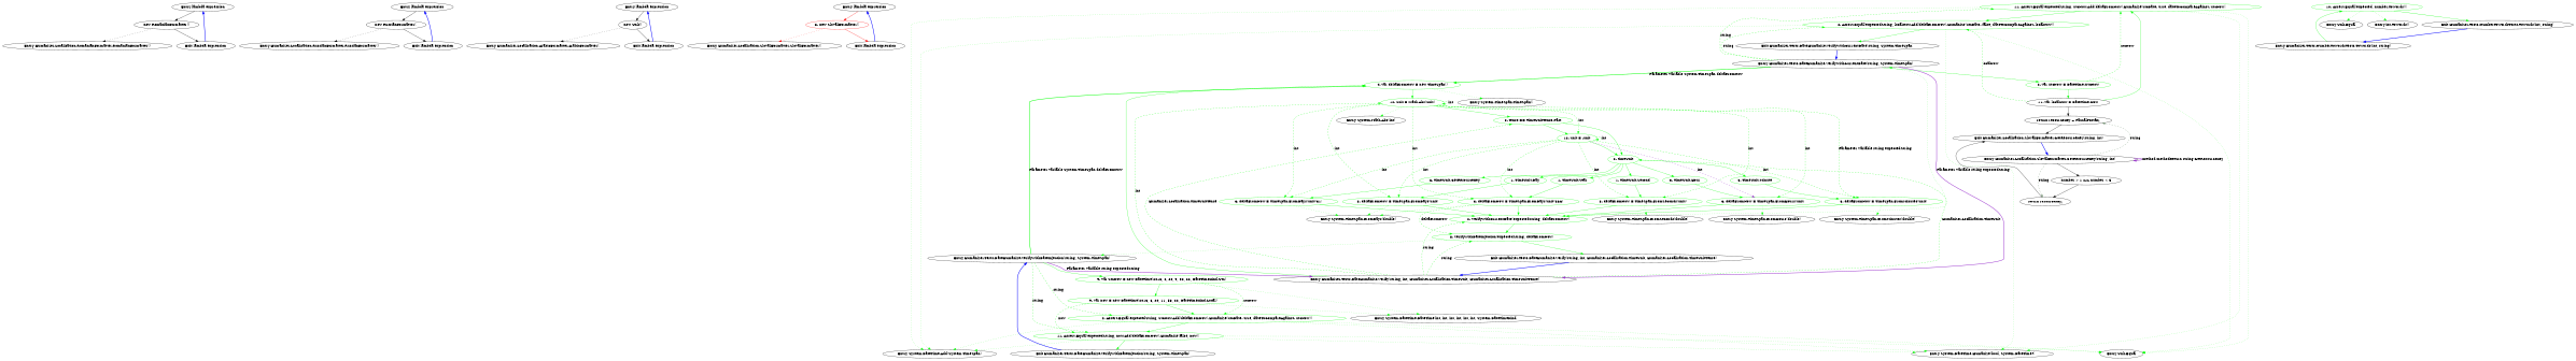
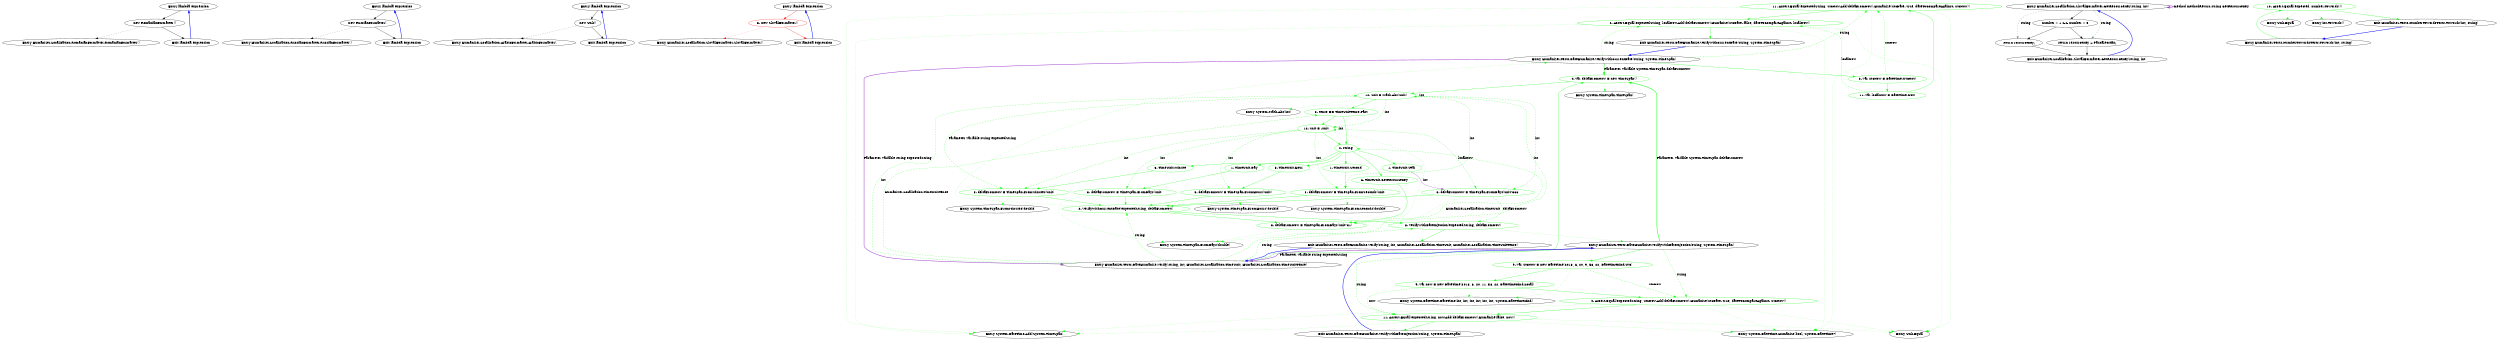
  digraph {
    node [cluster="Humanizer.Tests.DateHumanize.Verify(string, int, Humanizer.Localisation.TimeUnit, Humanizer.Localisation.TimeUnitTense)" span="0-0" file="DateHumanizeTests.cs"]
    edge [style=solid color=green]
    n1 [cluster="lambda expression" label="Entry lambda expression" span="15-15" file=""]
    n2 [cluster="lambda expression" label="new RomanianFormatter()" span="15-15" file=""]
    n3 [cluster="lambda expression" label="Exit lambda expression" span="15-15" file=""]
    n4 [cluster="Humanizer.Localisation.RomanianFormatter.RomanianFormatter()" label="Entry Humanizer.Localisation.RomanianFormatter.RomanianFormatter()" span="2-2" file=""]
    n5 [cluster="lambda expression" label="Entry lambda expression" span="16-16" file=""]
    n6 [cluster="lambda expression" label="new RussianFormatter()" span="16-16" file=""]
    n7 [cluster="lambda expression" label="Exit lambda expression" span="16-16" file=""]
    n8 [cluster="Humanizer.Localisation.RussianFormatter.RussianFormatter()" label="Entry Humanizer.Localisation.RussianFormatter.RussianFormatter()" span="2-2" file=""]
    n9 [cluster="lambda expression" label="Entry lambda expression" span="17-17" file=""]
    n10 [cluster="lambda expression" label="new Unk()" span="17-17" file=""]
    n11 [cluster="lambda expression" label="Exit lambda expression" span="17-17" file=""]
    n12 [cluster="Humanizer.Localisation.ArabicFormatter.ArabicFormatter()" label="Entry Humanizer.Localisation.ArabicFormatter.ArabicFormatter()" span="2-2" file=""]
    n13 [cluster="lambda expression" label="Entry lambda expression" span="18-18" file=""]
    n14 [cluster="lambda expression" color=red community=0 label="3: new SlovakFormatter()" span="18-18" file=""]
    n15 [cluster="lambda expression" label="Exit lambda expression" span="18-18" file=""]
    n16 [cluster="Humanizer.Localisation.SlovakFormatter.SlovakFormatter()" label="Entry Humanizer.Localisation.SlovakFormatter.SlovakFormatter()" span="2-2" file=""]
    n17 [cluster="System.DateTime.Add(System.TimeSpan)" label="Entry System.DateTime.Add(System.TimeSpan)"]
    n18 [cluster="Humanizer.Tests.DateHumanize.VerifyWithCurrentDate(string, System.TimeSpan)" label="Entry Humanizer.Tests.DateHumanize.VerifyWithCurrentDate(string, System.TimeSpan)" span="8-8"]
    n19 [cluster="Humanizer.Tests.DateHumanize.VerifyWithCurrentDate(string, System.TimeSpan)" color=green community=0 label="2: var utcNow = DateTime.UtcNow" span="10-10"]
    n20 [cluster="Humanizer.Tests.DateHumanize.VerifyWithCurrentDate(string, System.TimeSpan)" color=green community=0 label="11: Assert.Equal(expectedString, utcNow.Add(deltaFromNow).Humanize(utcDate: true, dateToCompareAgainst: utcNow))" span="14-14"]
    n21 [cluster="Humanizer.Tests.DateHumanize.VerifyWithCurrentDate(string, System.TimeSpan)" color=green community=0 label="2: Assert.Equal(expectedString, localNow.Add(deltaFromNow).Humanize(utcDate: false, dateToCompareAgainst: localNow))" span="15-15"]
    n22 [label="Entry Humanizer.Tests.DateHumanize.Verify(string, int, Humanizer.Localisation.TimeUnit, Humanizer.Localisation.TimeUnitTense)" span="27-27"]
    n23 [color=green community=0 label="4: var deltaFromNow = new TimeSpan()" span="29-29"]
-   n24 [cluster="Humanizer.Tests.DateHumanize.VerifyWithCurrentDate(string, System.TimeSpan)" color=black community=0 label="11: var localNow = DateTime.Now" span="11-11"]
+   n24 [cluster="Humanizer.Tests.DateHumanize.VerifyWithCurrentDate(string, System.TimeSpan)" color=green community=0 label="11: var localNow = DateTime.Now" span="11-11"]
    n25 [cluster="System.DateTime.Humanize(bool, System.DateTime?)" label="Entry System.DateTime.Humanize(bool, System.DateTime?)" span="19-19"]
    n26 [cluster="Unk.Equal" label="Entry Unk.Equal" span=""]
    n27 [cluster="Humanizer.Tests.DateHumanize.VerifyWithCurrentDate(string, System.TimeSpan)" label="Exit Humanizer.Tests.DateHumanize.VerifyWithCurrentDate(string, System.TimeSpan)" span="8-8"]
    n28 [color=green community=0 label="12: unit = Math.Abs(unit)" span="30-30"]
    n29 [color=green community=0 label="8: tense == TimeUnitTense.Past" span="32-32"]
-   n30 [color=green community=0 label="2: timeUnit" span="35-35"]
+   n30 [color=green community=0 label="2: string" span="35-35"]
    n31 [color=green community=0 label="2: VerifyWithCurrentDate(expectedString, deltaFromNow)" span="57-57"]
    n32 [color=green community=0 label="8: VerifyWithDateInjection(expectedString, deltaFromNow)" span="58-58"]
    n33 [cluster="System.TimeSpan.TimeSpan()" label="Entry System.TimeSpan.TimeSpan()"]
    n34 [cluster="System.Math.Abs(int)" label="Entry System.Math.Abs(int)"]
    n35 [cluster="System.TimeSpan.FromMinutes(double)" label="Entry System.TimeSpan.FromMinutes(double)"]
    n36 [cluster="Humanizer.Tests.DateHumanize.VerifyWithDateInjection(string, System.TimeSpan)" label="Entry Humanizer.Tests.DateHumanize.VerifyWithDateInjection(string, System.TimeSpan)" span="18-18"]
    n37 [cluster="Humanizer.Tests.DateHumanize.VerifyWithDateInjection(string, System.TimeSpan)" color=green community=0 label="9: var utcNow = new DateTime(2013, 6, 20, 9, 58, 22, DateTimeKind.Utc)" span="20-20"]
    n38 [cluster="Humanizer.Tests.DateHumanize.VerifyWithDateInjection(string, System.TimeSpan)" color=green community=0 label="4: Assert.Equal(expectedString, utcNow.Add(deltaFromNow).Humanize(utcDate: true, dateToCompareAgainst: utcNow))" span="23-23"]
    n39 [cluster="Humanizer.Tests.DateHumanize.VerifyWithDateInjection(string, System.TimeSpan)" color=green community=0 label="11: Assert.Equal(expectedString, now.Add(deltaFromNow).Humanize(false, now))" span="24-24"]
    n40 [cluster="Humanizer.Tests.DateHumanize.VerifyWithDateInjection(string, System.TimeSpan)" color=green community=0 label="9: var now = new DateTime(2013, 6, 20, 11, 58, 22, DateTimeKind.Local)" span="21-21"]
    n41 [cluster="System.DateTime.DateTime(int, int, int, int, int, int, System.DateTimeKind)" label="Entry System.DateTime.DateTime(int, int, int, int, int, int, System.DateTimeKind)"]
    n42 [cluster="Humanizer.Tests.DateHumanize.VerifyWithDateInjection(string, System.TimeSpan)" label="Exit Humanizer.Tests.DateHumanize.VerifyWithDateInjection(string, System.TimeSpan)" span="18-18"]
    n43 [cluster="System.TimeSpan.FromSeconds(double)" label="Entry System.TimeSpan.FromSeconds(double)"]
    n44 [cluster="System.TimeSpan.FromHours(double)" label="Entry System.TimeSpan.FromHours(double)"]
    n45 [cluster="System.TimeSpan.FromDays(double)" label="Entry System.TimeSpan.FromDays(double)"]
    n46 [color=green community=0 label="12: unit = -unit" span="33-33"]
    n47 [color=green community=0 label="3: deltaFromNow = TimeSpan.FromSeconds(unit)" span="38-38"]
    n48 [color=green community=0 label="3: deltaFromNow = TimeSpan.FromMinutes(unit)" span="41-41"]
    n49 [color=green community=0 label="3: deltaFromNow = TimeSpan.FromHours(unit)" span="44-44"]
    n50 [color=green community=0 label="3: deltaFromNow = TimeSpan.FromDays(unit)" span="47-47"]
    n51 [color=green community=0 label="3: deltaFromNow = TimeSpan.FromDays(unit*31)" span="50-50"]
    n52 [color=green community=0 label="3: deltaFromNow = TimeSpan.FromDays(unit*366)" span="53-53"]
    n53 [color=green community=0 label="1: TimeUnit.Second" span="37-37"]
    n54 [color=green community=0 label="3: TimeUnit.Minute" span="40-40"]
    n55 [color=green community=0 label="3: TimeUnit.Hour" span="43-43"]
    n56 [color=green community=0 label="1: TimeUnit.Day" span="46-46"]
    n57 [color=green community=0 label="6: TimeUnit.GetResourceKey" span="49-49"]
    n58 [color=green community=0 label="1: TimeUnit.Year" span="52-52"]
    n59 [label="Exit Humanizer.Tests.DateHumanize.Verify(string, int, Humanizer.Localisation.TimeUnit, Humanizer.Localisation.TimeUnitTense)" span="27-27"]
    n60 [cluster="Humanizer.Localisation.SlovakFormatter.GetResourceKey(string, int)" file="SlovakFormatter.cs" label="Entry Humanizer.Localisation.SlovakFormatter.GetResourceKey(string, int)" span="6-6"]
    n61 [cluster="Humanizer.Localisation.SlovakFormatter.GetResourceKey(string, int)" file="SlovakFormatter.cs" label="number > 1 && number < 5" span="8-8"]
    n62 [cluster="Humanizer.Localisation.SlovakFormatter.GetResourceKey(string, int)" file="SlovakFormatter.cs" label="return resourceKey + PaucalPostfix;" span="9-9"]
    n63 [cluster="Humanizer.Localisation.SlovakFormatter.GetResourceKey(string, int)" file="SlovakFormatter.cs" label="return resourceKey;" span="11-11"]
    n64 [cluster="Humanizer.Localisation.SlovakFormatter.GetResourceKey(string, int)" file="SlovakFormatter.cs" label="Exit Humanizer.Localisation.SlovakFormatter.GetResourceKey(string, int)" span="6-6"]
    n65 [cluster="Unk.Equal" file="TimeSpanHumanizeTests.cs" label="Entry Unk.Equal" span=""]
    n66 [cluster="int.ToWords()" file="TimeSpanHumanizeTests.cs" label="Entry int.ToWords()" span="29-29"]
    n67 [cluster="Humanizer.Tests.NumberToWordsTests.ToWords(int, string)" file="TimeSpanHumanizeTests.cs" label="Entry Humanizer.Tests.NumberToWordsTests.ToWords(int, string)" span="40-40"]
    n68 [cluster="Humanizer.Tests.NumberToWordsTests.ToWords(int, string)" color=green community=0 file="TimeSpanHumanizeTests.cs" label="10: Assert.Equal(expected, number.ToWords())" span="42-42"]
    n69 [cluster="Humanizer.Tests.NumberToWordsTests.ToWords(int, string)" file="TimeSpanHumanizeTests.cs" label="Exit Humanizer.Tests.NumberToWordsTests.ToWords(int, string)" span="40-40"]
    n1 -> n2 [color=""]
    n2 -> n3 [color=""]
    n2 -> n4 [style=dotted color=""]
    n3 -> n1 [color=blue style=bold]
    n5 -> n6 [color=""]
    n6 -> n7 [color=""]
    n6 -> n8 [style=dotted color=""]
    n7 -> n5 [color=blue style=bold]
    n9 -> n10 [color=""]
    n10 -> n11 [color=""]
    n10 -> n12 [style=dotted color=""]
    n11 -> n9 [color=blue style=bold]
    n13 -> n14 [color=red]
    n14 -> n15 [color=red]
    n14 -> n16 [color=red style=dotted]
    n15 -> n13 [color=blue style=bold]
    n18 -> n19
    n18 -> n20 [label=string style=dashed]
    n18 -> n21 [label=string style=dashed]
    n18 -> n22 [color=darkorchid label="Parameter variable string expectedString" style=bold]
    n18 -> n23 [label="Parameter variable System.TimeSpan deltaFromNow" style=bold]
    n19 -> n20 [label=utcNow style=dashed]
    n19 -> n24
    n20 -> n17 [style=dotted]
    n20 -> n21
    n20 -> n25 [style=dotted]
    n20 -> n26 [style=dotted]
    n21 -> n17 [style=dotted]
    n21 -> n25 [style=dotted]
    n21 -> n26 [style=dotted]
    n21 -> n27
    n22 -> n23
    n22 -> n28 [label=int style=dashed]
    n22 -> n29 [label="Humanizer.Localisation.TimeUnitTense" style=dashed]
    n22 -> n30 [label="Humanizer.Localisation.TimeUnit" style=dashed]
    n22 -> n31 [label=string style=dashed]
    n22 -> n32 [label=string style=dashed]
    n23 -> n28
    n23 -> n33 [style=dotted]
    n24 -> n20
    n24 -> n21 [label=localNow style=dashed]
    n27 -> n18 [color=blue style=bold]
    n28 -> n28 [label=int style=dashed]
    n28 -> n29
    n28 -> n34 [style=dotted]
    n28 -> n46 [label=int style=dashed]
    n28 -> n47 [label=int style=dashed]
    n28 -> n48 [label="Parameter variable string expectedString" style=dashed]
-   n28 -> n49 [label=int style=dashed]
-   n28 -> n50 [label=int style=dashed]
    n28 -> n51 [label=int style=dashed]
    n28 -> n52 [label=int style=dashed]
    n29 -> n30
    n29 -> n46
    n30 -> n53
    n30 -> n54
    n30 -> n55
    n30 -> n56
    n30 -> n57
    n30 -> n58
    n31 -> n18 [style=dotted]
    n31 -> n32
    n32 -> n36 [style=dotted]
    n32 -> n59
    n36 -> n22 [color=darkorchid label="Parameter variable string expectedString" style=bold]
    n36 -> n23 [label="Parameter variable System.TimeSpan deltaFromNow" style=bold]
    n36 -> n37
    n36 -> n38 [label=string style=dashed]
    n36 -> n39 [label=string style=dashed]
    n37 -> n38 [label=utcNow style=dashed]
    n37 -> n40
    n37 -> n41 [style=dotted]
    n38 -> n17 [style=dotted]
    n38 -> n25 [style=dotted]
    n38 -> n26 [style=dotted]
    n38 -> n39
    n39 -> n17 [style=dotted]
    n39 -> n25 [style=dotted]
    n39 -> n26 [style=dotted]
    n39 -> n42
    n40 -> n38
    n40 -> n39 [label=now style=dashed]
    n40 -> n41 [style=dotted]
    n42 -> n36 [color=blue style=bold]
    n46 -> n30
    n46 -> n46 [label=int style=dashed]
    n46 -> n47 [label=int style=dashed]
    n46 -> n48 [label=int style=dashed]
-   n46 -> n49 [color=darkorchid label=int style=dashed]
+   n46 -> n49 [label=int style=dashed]
    n46 -> n50 [label=int style=dashed]
-   n46 -> n51 [label=int style=dashed]
-   n46 -> n52 [label=int style=dashed]
+   n46 -> n51 [label=int style=dotted]
+   n46 -> n52 [label=localNow style=dashed]
    n47 -> n31
    n47 -> n43 [style=dotted]
    n48 -> n31
    n48 -> n35 [style=dotted]
    n49 -> n31
    n49 -> n44 [style=dotted]
    n50 -> n31
    n50 -> n45 [style=dotted]
-   n51 -> n31
+   n31 -> n51
    n51 -> n45 [style=dotted]
    n52 -> n31
    n52 -> n32 [label=deltaFromNow style=dashed]
    n52 -> n45 [style=dotted]
    n53 -> n47
    n54 -> n48
    n55 -> n49
    n56 -> n50
    n57 -> n51
-   n58 -> n52
+   n58 -> n52 [color=darkorchid]
    n59 -> n22 [color=blue style=bold]
    n60 -> n60 [color=darkorchid label="method methodReturn string GetResourceKey" style=bold]
    n60 -> n61 [color=""]
    n60 -> n62 [color=darkseagreen4 label=string style=dashed]
    n60 -> n63 [color=darkseagreen4 label=string style=dashed]
-   n24 -> n62 [color=""]
+   n61 -> n62 [color=""]
    n61 -> n63 [color=""]
    n62 -> n64 [color=""]
    n63 -> n64 [color=""]
    n64 -> n60 [color=blue style=bold]
    n67 -> n68
    n68 -> n65 [style=dotted]
    n68 -> n66 [style=dotted]
    n68 -> n69
    n69 -> n67 [color=blue style=bold]
  }
